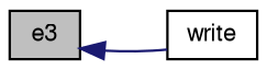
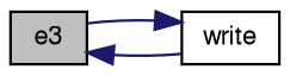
  digraph {
    rankdir=LR
    node [color=black fontname=FreeSans fontsize=10 shape=record]
    edge [color=midnightblue dir=back fontname=FreeSans fontsize=10 labelfontname=FreeSans labelfontsize=10 style=solid]
    n1 [fillcolor=grey75 fontcolor=black height=0.2 label=e3 style=filled width=0.4]
    n2 [height=0.2 label=write width=0.4]
    n1 -> n2
+   n2 -> n1
  }
